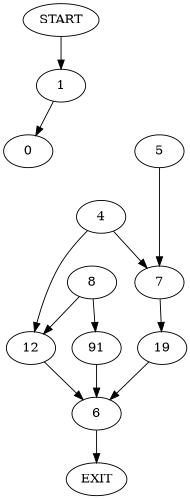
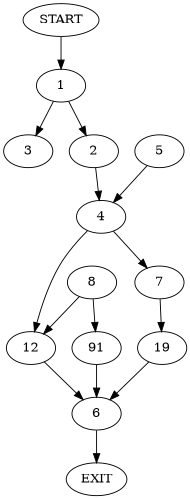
  digraph {
    n1 [label=START]
    1
-   3 [label=0]
+   2
+   3
    n5 [label=EXIT]
    4
    7
    12
    5
    6
    n11 [label=19]
    n12 [label=91]
    8
    n1 -> 1
+   1 -> 2
    1 -> 3
+   2 -> 4
    4 -> 7
    4 -> 12
    7 -> n11
    12 -> 6
-   5 -> 7
+   5 -> 4
    6 -> n5
    n11 -> 6
    n12 -> 6
    8 -> 12
    8 -> n12
  }
